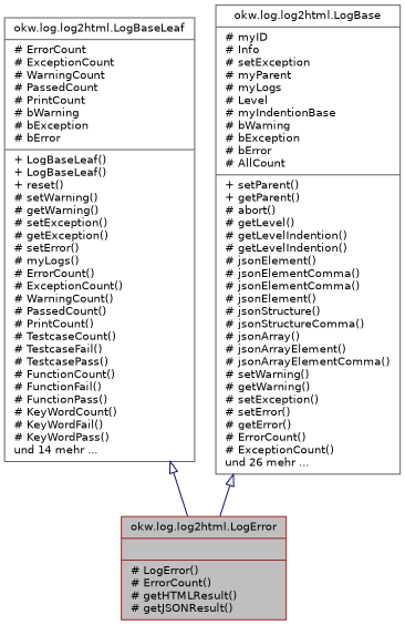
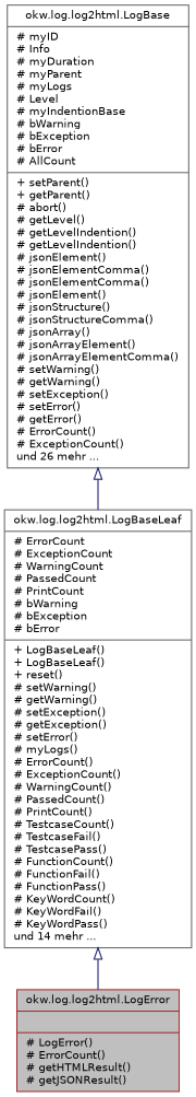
  digraph {
    node [color=gray40 fillcolor=white fontname=Helvetica fontsize=10 shape=record style=filled]
    edge [arrowtail=onormal color=midnightblue dir=back fontname=Helvetica fontsize=10 labelfontname=Helvetica labelfontsize=10 style=solid]
    n1 [color=brown fillcolor=grey75 fontcolor=black height=0.2 label="{okw.log.log2html.LogError\n||# LogError()\l# ErrorCount()\l# getHTMLResult()\l# getJSONResult()\l}" width=0.4]
    n2 [height=0.2 label="{okw.log.log2html.LogBaseLeaf\n|# ErrorCount\l# ExceptionCount\l# WarningCount\l# PassedCount\l# PrintCount\l# bWarning\l# bException\l# bError\l|+ LogBaseLeaf()\l+ LogBaseLeaf()\l+ reset()\l# setWarning()\l# getWarning()\l# setException()\l# getException()\l# setError()\l# myLogs()\l# ErrorCount()\l# ExceptionCount()\l# WarningCount()\l# PassedCount()\l# PrintCount()\l# TestcaseCount()\l# TestcaseFail()\l# TestcasePass()\l# FunctionCount()\l# FunctionFail()\l# FunctionPass()\l# KeyWordCount()\l# KeyWordFail()\l# KeyWordPass()\lund 14 mehr ...\l}" width=0.4]
-   n3 [height=0.2 label="{okw.log.log2html.LogBase\n|# myID\l# Info\l# setException\l# myParent\l# myLogs\l# Level\l# myIndentionBase\l# bWarning\l# bException\l# bError\l# AllCount\l|+ setParent()\l+ getParent()\l# abort()\l# getLevel()\l# getLevelIndention()\l# getLevelIndention()\l# jsonElement()\l# jsonElementComma()\l# jsonElementComma()\l# jsonElement()\l# jsonStructure()\l# jsonStructureComma()\l# jsonArray()\l# jsonArrayElement()\l# jsonArrayElementComma()\l# setWarning()\l# getWarning()\l# setException()\l# setError()\l# getError()\l# ErrorCount()\l# ExceptionCount()\lund 26 mehr ...\l}" width=0.4]
+   n3 [height=0.2 label="{okw.log.log2html.LogBase\n|# myID\l# Info\l# myDuration\l# myParent\l# myLogs\l# Level\l# myIndentionBase\l# bWarning\l# bException\l# bError\l# AllCount\l|+ setParent()\l+ getParent()\l# abort()\l# getLevel()\l# getLevelIndention()\l# getLevelIndention()\l# jsonElement()\l# jsonElementComma()\l# jsonElementComma()\l# jsonElement()\l# jsonStructure()\l# jsonStructureComma()\l# jsonArray()\l# jsonArrayElement()\l# jsonArrayElementComma()\l# setWarning()\l# getWarning()\l# setException()\l# setError()\l# getError()\l# ErrorCount()\l# ExceptionCount()\lund 26 mehr ...\l}" width=0.4]
    n2 -> n1
-   n3 -> n1
+   n3 -> n2
  }
